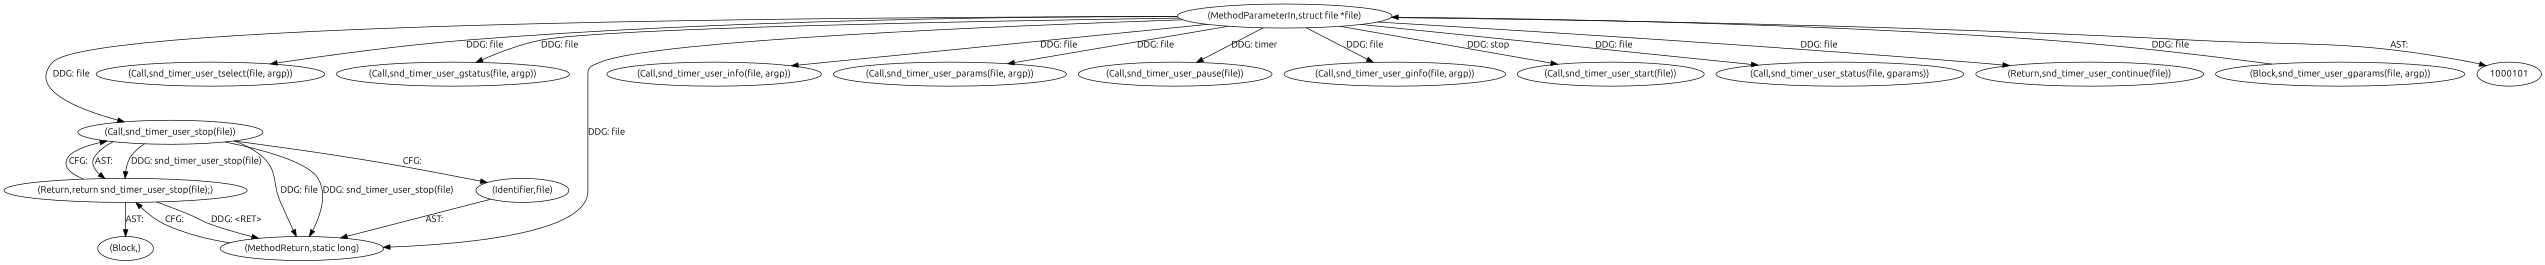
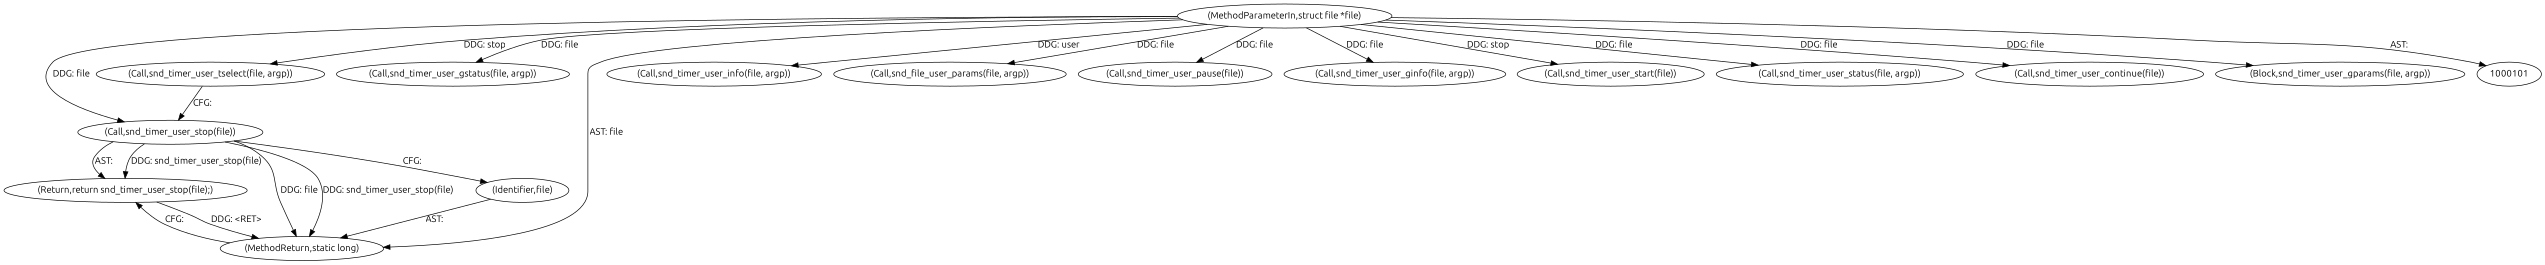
  digraph {
    fontname=Ubuntu
    node [fontname=Ubuntu]
    edge [fontname=Ubuntu]
    n1 [label="(Call,snd_timer_user_stop(file))"]
    n2 [label="(Return,return snd_timer_user_stop(file);)"]
    n3 [label="(MethodReturn,static long)"]
    n4 [label="(Identifier,file)"]
-   n5 [label="(Block,)"]
    n6 [label="(MethodParameterIn,struct file *file)"]
    n7 [label="(Call,snd_timer_user_gstatus(file, argp))"]
    n8 [label="(Call,snd_timer_user_tselect(file, argp))"]
    n9 [label="(Call,snd_timer_user_info(file, argp))"]
-   n10 [label="(Call,snd_timer_user_params(file, argp))"]
+   n10 [label="(Call,snd_file_user_params(file, argp))"]
    n11 [label="(Call,snd_timer_user_pause(file))"]
    n12 [label="(Call,snd_timer_user_ginfo(file, argp))"]
    n13 [label="(Call,snd_timer_user_start(file))"]
-   n14 [label="(Call,snd_timer_user_status(file, gparams))"]
-   n15 [label="(Return,snd_timer_user_continue(file))"]
+   n14 [label="(Call,snd_timer_user_status(file, argp))"]
+   n15 [label="(Call,snd_timer_user_continue(file))"]
    n16 [label="(Block,snd_timer_user_gparams(file, argp))"]
    1000101
    n1 -> n2 [label="AST: "]
    n1 -> n2 [label="DDG: snd_timer_user_stop(file)"]
    n1 -> n3 [label="DDG: file"]
    n1 -> n3 [label="DDG: snd_timer_user_stop(file)"]
    n1 -> n4 [label="CFG: "]
-   n2 -> n1 [label="CFG: "]
+   n8 -> n1 [label="CFG: "]
    n2 -> n3 [label="DDG: <RET>"]
-   n2 -> n5 [label="AST: "]
    n3 -> n2 [label="CFG: "]
    n4 -> n3 [label="AST: "]
    n6 -> n1 [label="DDG: file"]
-   n6 -> n3 [label="DDG: file"]
+   n6 -> n3 [label="AST: file"]
    n6 -> n7 [label="DDG: file"]
-   n6 -> n8 [label="DDG: file"]
-   n6 -> n9 [label="DDG: file"]
+   n6 -> n8 [label="DDG: stop"]
+   n6 -> n9 [label="DDG: user"]
    n6 -> n10 [label="DDG: file"]
-   n6 -> n11 [label="DDG: timer"]
+   n6 -> n11 [label="DDG: file"]
    n6 -> n12 [label="DDG: file"]
    n6 -> n13 [label="DDG: stop"]
    n6 -> n14 [label="DDG: file"]
    n6 -> n15 [label="DDG: file"]
-   n16 -> n6 [label="DDG: file"]
+   n6 -> n16 [label="DDG: file"]
    n6 -> 1000101 [label="AST: "]
  }
